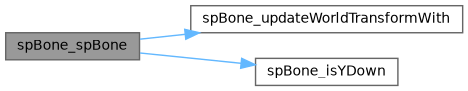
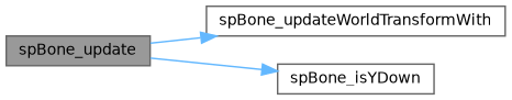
  digraph {
    fontname="DejaVu Sans"
    rankdir=LR
    node [color=grey40 fillcolor=white fontname="DejaVu Sans" fontsize=10 shape=box style=filled]
    edge [color=steelblue1 fontname="DejaVu Sans" fontsize=10 labelfontname=Helvetica labelfontsize=10 style=solid]
-   n1 [color=gray40 fillcolor=grey60 fontcolor=black height=0.2 label=spBone_spBone width=0.4]
+   n1 [color=gray40 fillcolor=grey60 fontcolor=black height=0.2 label=spBone_update width=0.4]
    n2 [height=0.2 label=spBone_updateWorldTransformWith width=0.4]
    n3 [height=0.2 label=spBone_isYDown width=0.4]
    n1 -> n2
    n1 -> n3
  }
